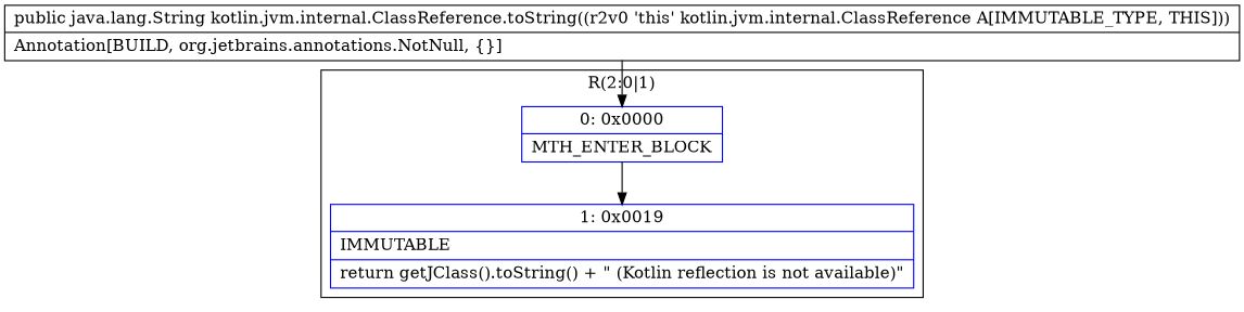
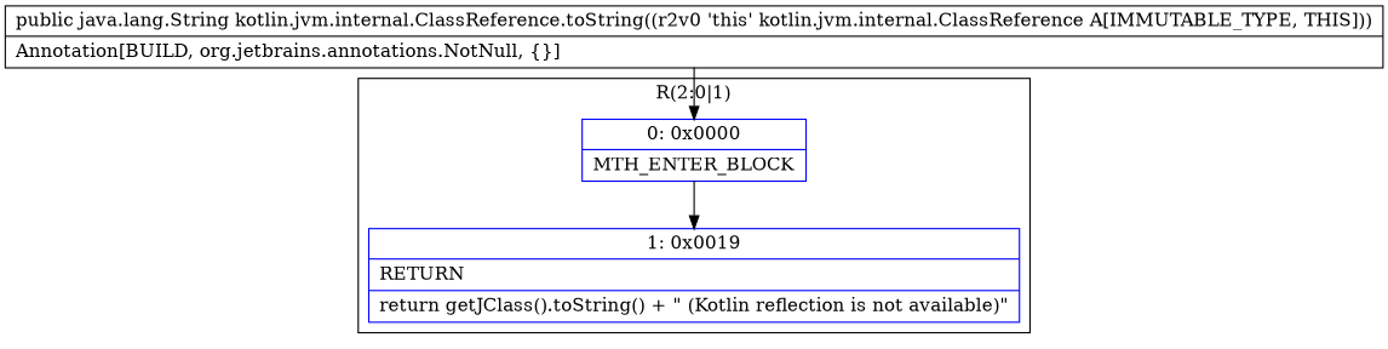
  digraph {
    node [color=blue shape=record]
    n1 [label="{0\:\ 0x0000|MTH_ENTER_BLOCK\l}"]
-   n2 [label="{1\:\ 0x0019|IMMUTABLE\l|return getJClass().toString() + \" (Kotlin reflection is not available)\"\l}"]
+   n2 [label="{1\:\ 0x0019|RETURN\l|return getJClass().toString() + \" (Kotlin reflection is not available)\"\l}"]
    n3 [label="{public java.lang.String kotlin.jvm.internal.ClassReference.toString((r2v0 'this' kotlin.jvm.internal.ClassReference A[IMMUTABLE_TYPE, THIS]))  | Annotation[BUILD, org.jetbrains.annotations.NotNull, \{\}]\l}" color=""]
    subgraph cluster_1 {
      label="R(2:0|1)"
      n1
      n2
    }
    n1 -> n2
    n3 -> n1
  }
